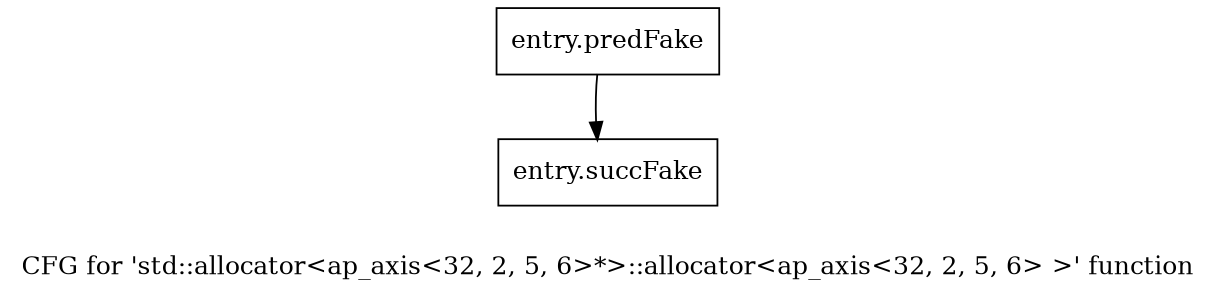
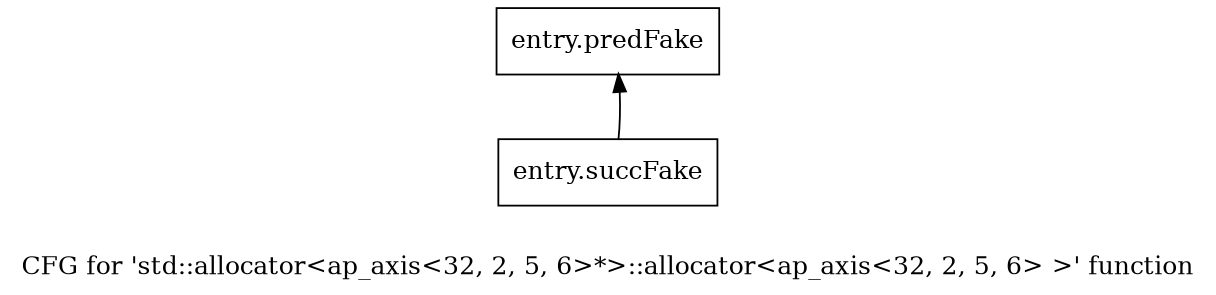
  digraph {
    label="CFG for 'std::allocator\<ap_axis\<32, 2, 5, 6\>*\>::allocator\<ap_axis\<32, 2, 5, 6\> \>' function"
    node [shape=record]
    n1 [label="{entry.predFake}"]
    n2 [filename="/proj/xbuilds/2019.2_0801_1/installs/lin64/Vivado/HEAD/tps/lnx64/gcc-6.2.0/lib/gcc/x86_64-pc-linux-gnu/6.2.0/../../../../include/c++/6.2.0/bits/allocator.h" label="{entry.succFake}" linenumber=124]
-   n1 -> n2 [filename="/proj/xbuilds/2019.2_0801_1/installs/lin64/Vivado/HEAD/tps/lnx64/gcc-6.2.0/lib/gcc/x86_64-pc-linux-gnu/6.2.0/../../../../include/c++/6.2.0/bits/allocator.h"]
+   n2 -> n1 [filename="/proj/xbuilds/2019.2_0801_1/installs/lin64/Vivado/HEAD/tps/lnx64/gcc-6.2.0/lib/gcc/x86_64-pc-linux-gnu/6.2.0/../../../../include/c++/6.2.0/bits/allocator.h"]
  }
